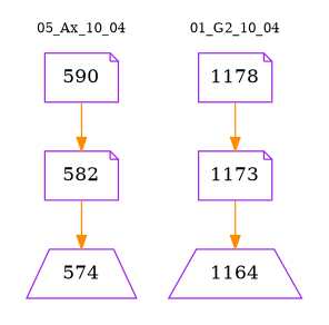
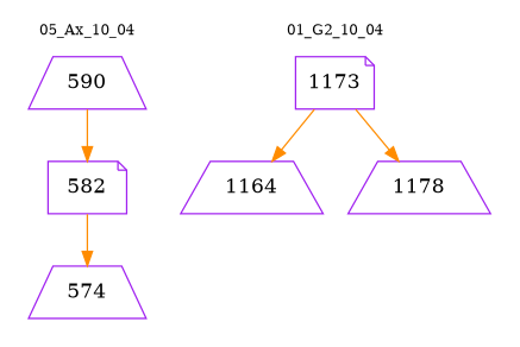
  digraph {
    fontname="DejaVu Serif"
    node [color=purple fontname="DejaVu Serif" shape=note]
    edge [color=darkorange fontname="DejaVu Serif"]
    n1 [label=582]
    n2 [label=574 shape=trapezium]
-   n3 [label=590]
+   n3 [label=590 shape=trapezium]
    n4 [label=1173]
    n5 [label=1164 shape=trapezium]
-   n6 [label=1178]
+   n6 [label=1178 shape=trapezium]
    subgraph cluster_1 {
      color=white
      fontsize=10
      label="05_Ax_10_04"
      n1
      n2
      n3
    }
    subgraph cluster_2 {
      color=white
      fontsize=10
      label="01_G2_10_04"
      n4
      n5
      n6
    }
    n1 -> n2
    n3 -> n1
    n4 -> n5
-   n6 -> n4
+   n4 -> n6
  }
